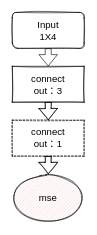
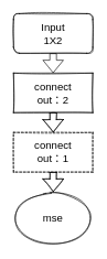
  <mxCell id="0" />
  <mxCell id="1" parent="0" />
- <mxCell id="2" value="&lt;font style=&quot;font-size: 16px&quot;&gt;Input&lt;br&gt;1X4&lt;/font&gt;" style="rounded=1;whiteSpace=wrap;html=1;sketch=1;" vertex="1" parent="1"><mxGeometry x="20" y="20" width="120" height="60" as="geometry" /></mxCell>
- <mxCell id="3" value="&lt;font style=&quot;font-size: 16px&quot;&gt;connect&lt;br&gt;out：3&lt;/font&gt;" style="rounded=0;whiteSpace=wrap;html=1;sketch=1;" vertex="1" parent="1"><mxGeometry x="20" y="110" width="120" height="60" as="geometry" /></mxCell>
+ <mxCell id="2" value="&lt;font style=&quot;font-size: 16px&quot;&gt;Input&lt;br&gt;1X2&lt;/font&gt;" style="rounded=1;whiteSpace=wrap;html=1;sketch=1;" vertex="1" parent="1"><mxGeometry x="20" y="20" width="120" height="60" as="geometry" /></mxCell>
+ <mxCell id="3" value="&lt;font style=&quot;font-size: 16px&quot;&gt;connect&lt;br&gt;out：2&lt;/font&gt;" style="rounded=0;whiteSpace=wrap;html=1;sketch=1;" vertex="1" parent="1"><mxGeometry x="20" y="110" width="120" height="60" as="geometry" /></mxCell>
  <mxCell id="4" value="&lt;font style=&quot;font-size: 16px&quot;&gt;connect&lt;br&gt;out：1&lt;/font&gt;" style="rounded=0;whiteSpace=wrap;html=1;sketch=1;dashed=1;" vertex="1" parent="1"><mxGeometry x="20" y="200" width="120" height="60" as="geometry" /></mxCell>
- <mxCell id="5" value="&lt;font style=&quot;font-size: 16px&quot;&gt;mse&lt;/font&gt;" style="ellipse;whiteSpace=wrap;html=1;sketch=1;fillColor=#f8cecc;" vertex="1" parent="1"><mxGeometry x="20" y="290" width="120" height="80" as="geometry" /></mxCell>
+ <mxCell id="5" value="&lt;font style=&quot;font-size: 16px&quot;&gt;mse&lt;/font&gt;" style="ellipse;whiteSpace=wrap;html=1;sketch=1;" vertex="1" parent="1"><mxGeometry x="20" y="290" width="120" height="80" as="geometry" /></mxCell>
  <mxCell id="6" value="" style="shape=flexArrow;endArrow=classic;html=1;rounded=0;fontSize=16;exitX=0.5;exitY=1;exitDx=0;exitDy=0;" edge="1" parent="1" source="2" target="3"><mxGeometry width="50" height="50" relative="1" as="geometry"><mxPoint x="230" y="110" as="sourcePoint" /><mxPoint x="280" y="60" as="targetPoint" /></mxGeometry></mxCell>
  <mxCell id="7" value="" style="shape=flexArrow;endArrow=classic;html=1;rounded=0;sketch=1;fontSize=16;exitX=0.5;exitY=1;exitDx=0;exitDy=0;entryX=0.5;entryY=0;entryDx=0;entryDy=0;" edge="1" parent="1" source="3" target="4"><mxGeometry width="50" height="50" relative="1" as="geometry"><mxPoint x="90" y="310" as="sourcePoint" /><mxPoint x="280" y="270" as="targetPoint" /></mxGeometry></mxCell>
  <mxCell id="8" value="" style="shape=flexArrow;endArrow=classic;html=1;rounded=0;sketch=1;fontSize=16;exitX=0.5;exitY=1;exitDx=0;exitDy=0;entryX=0.5;entryY=0;entryDx=0;entryDy=0;" edge="1" parent="1" source="4" target="5"><mxGeometry width="50" height="50" relative="1" as="geometry"><mxPoint x="90" y="310" as="sourcePoint" /><mxPoint x="140" y="260" as="targetPoint" /></mxGeometry></mxCell>
